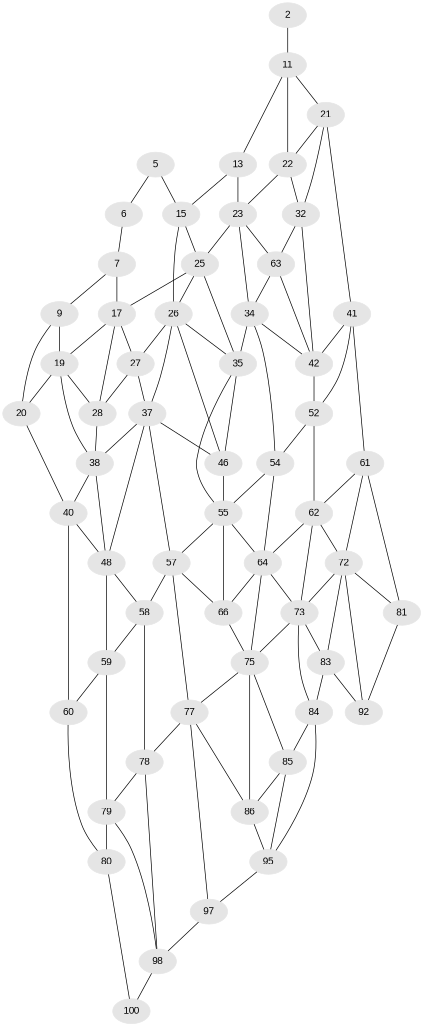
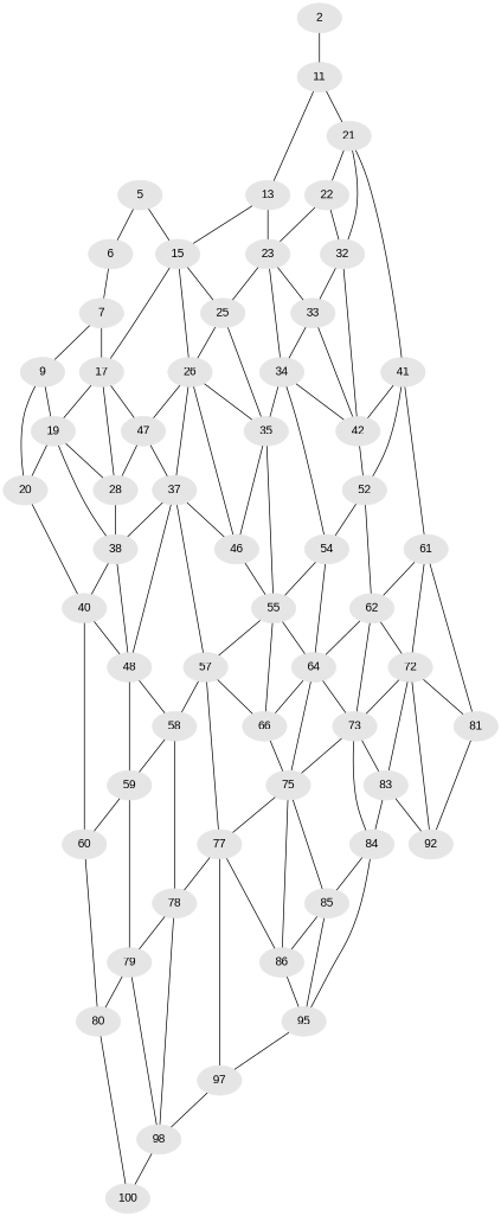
  graph {
    fontname="Liberation Sans"
    node [color=gray90 fontname="Liberation Sans" style=filled]
    edge [fontname="Liberation Sans"]
    11 [super="+12"]
    2
    13 [super="+14"]
    21 [super="+31"]
    22
    5
    6
    15 [super="+16"]
    23 [super="+24"]
    7 [super="+8"]
    17 [super="+18"]
    25
    26 [super="+36"]
    9 [super="+10"]
    19 [super="+29"]
    20 [super="+30"]
-   27
+   27 [label=47]
    28
    38 [super="+39"]
    40 [super="+50"]
    32
    41 [super="+51"]
-   33 [label=63]
+   33
    34 [super="+44"]
    35 [super="+45"]
    37 [super="+47"]
    46
    48 [super="+49"]
    60 [super="+70"]
    42 [super="+43"]
    52 [super="+53"]
    61 [super="+71"]
    54
    55 [super="+56"]
    57 [super="+67"]
    64 [super="+65"]
    66
    58 [super="+68"]
    59 [super="+69"]
    77 [super="+87"]
    80 [super="+90"]
    62 [super="+63"]
    72 [super="+82"]
    81 [super="+91"]
    78 [super="+88"]
    79 [super="+89"]
    73 [super="+74"]
    75 [super="+76"]
    86
    97
    98 [super="+99"]
    100
    83 [super="+93"]
    92
    84 [super="+94"]
    85
    95 [super="+96"]
    11 -- 13
    11 -- 21
-   11 -- 22
    2 -- 11
    13 -- 15
    13 -- 23 [weight=2]
    21 -- 22
    21 -- 32
    21 -- 41
    22 -- 23
    22 -- 32
    5 -- 6
    5 -- 15
    6 -- 7
-   25 -- 17
+   15 -- 17
    15 -- 25
    15 -- 26
    23 -- 25
    23 -- 33
    23 -- 34
    7 -- 17 [weight=2]
    7 -- 9
    17 -- 19
    17 -- 27
    17 -- 28
    25 -- 26
    25 -- 35
    26 -- 27
    26 -- 35
    26 -- 37
    26 -- 46
    9 -- 19
    9 -- 20
    19 -- 20 [weight=2]
    19 -- 28
    19 -- 38
    20 -- 40
    27 -- 28
    27 -- 37
    28 -- 38
    38 -- 40
    38 -- 48 [weight=2]
    40 -- 48
    40 -- 60
    32 -- 33
    32 -- 42
    41 -- 42
    41 -- 52
    41 -- 61
    33 -- 34
    33 -- 42
    34 -- 35 [weight=2]
    34 -- 42
    34 -- 54
    35 -- 46
    35 -- 55
    37 -- 38
    37 -- 46
    37 -- 48
    37 -- 57
    46 -- 55
    48 -- 58
    48 -- 59
    60 -- 80
    42 -- 52 [weight=2]
    52 -- 54
    52 -- 62 [weight=2]
    61 -- 62
    61 -- 72
    61 -- 81
    54 -- 55
    54 -- 64
    55 -- 57
    55 -- 64
    55 -- 66
    57 -- 66
    57 -- 58 [weight=2]
    57 -- 77
    64 -- 66
    64 -- 73
    64 -- 75
    66 -- 75
    58 -- 59 [weight=2]
    58 -- 78
    59 -- 60 [weight=2]
    59 -- 79
    77 -- 78 [weight=2]
    77 -- 86
    77 -- 97
    80 -- 100
    62 -- 64
    62 -- 72
    62 -- 73
    72 -- 81
    72 -- 73
    72 -- 83
    72 -- 92
    81 -- 92
    78 -- 79 [weight=2]
    78 -- 98
    79 -- 80 [weight=2]
    79 -- 98
    73 -- 75
    73 -- 83
    73 -- 84
    75 -- 77
    75 -- 86
    75 -- 85
    86 -- 95
    97 -- 98
    98 -- 100
    83 -- 92
    83 -- 84 [weight=2]
    84 -- 85
    84 -- 95
    85 -- 86
    85 -- 95
    95 -- 97
  }
